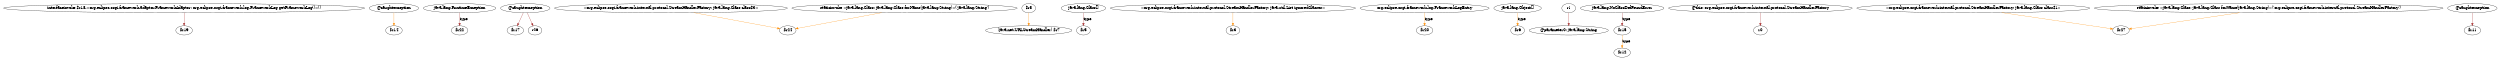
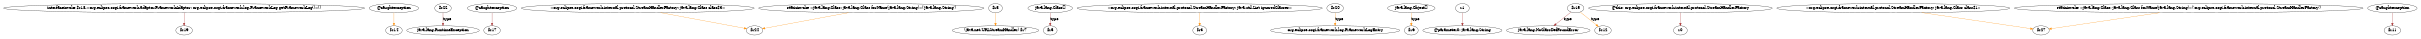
  digraph {
    edge [color=darkorange]
    n1 [label="interfaceinvoke $r18.<org.eclipse.osgi.framework.adaptor.FrameworkAdaptor: org.eclipse.osgi.framework.log.FrameworkLog getFrameworkLog()>()"]
    n2 [label="$r19"]
    n3 [label="@caughtexception"]
    n4 [label="$r14"]
    n5 [label="java.lang.RuntimeException"]
    n6 [label="$r22"]
    n7 [label="@caughtexception"]
    n8 [label="$r17"]
-   n9 [label=r26]
    n10 [label="<org.eclipse.osgi.framework.internal.protocol.StreamHandlerFactory: java.lang.Class class$3>"]
    n11 [label="$r24"]
    n12 [label="(java.net.URLStreamHandler) $r7"]
    n13 [label="$r8"]
    n14 [label="java.lang.Class[]"]
    n15 [label="$r5"]
    n16 [label="<org.eclipse.osgi.framework.internal.protocol.StreamHandlerFactory: java.util.List ignoredClasses>"]
    n17 [label="$r3"]
    n18 [label="org.eclipse.osgi.framework.log.FrameworkLogEntry"]
    n19 [label="$r20"]
    n20 [label="java.lang.Object[]"]
    n21 [label="$r6"]
    n22 [label="@parameter0: java.lang.String"]
    n23 [label=r1]
    n24 [label="java.lang.NoClassDefFoundError"]
    n25 [label="$r15"]
    n26 [label="$r12"]
    n27 [label="@this: org.eclipse.osgi.framework.internal.protocol.StreamHandlerFactory"]
    n28 [label=r0]
    n29 [label="<org.eclipse.osgi.framework.internal.protocol.StreamHandlerFactory: java.lang.Class class$1>"]
    n30 [label="$r27"]
    n31 [label="staticinvoke <java.lang.Class: java.lang.Class forName(java.lang.String)>('org.eclipse.osgi.framework.internal.protocol.StreamHandlerFactory')"]
    n32 [label="staticinvoke <java.lang.Class: java.lang.Class forName(java.lang.String)>('java.lang.String')"]
    n33 [label="@caughtexception"]
    n34 [label="$r11"]
    n1 -> n2 [color=brown]
    n3 -> n4
-   n5 -> n6 [color=brown label=type]
+   n6 -> n5 [color=brown label=type]
    n7 -> n8 [color=brown]
-   n7 -> n9 [color=brown]
    n10 -> n11
    n13 -> n12
    n14 -> n15 [color=brown label=type]
    n16 -> n17
-   n18 -> n19 [label=type]
+   n19 -> n18 [label=type]
    n20 -> n21 [label=type]
    n23 -> n22 [color=brown]
-   n24 -> n25 [color=brown label=type]
+   n25 -> n24 [color=brown label=type]
    n25 -> n26 [label=type]
    n27 -> n28 [color=brown]
    n29 -> n30
    n31 -> n30
    n32 -> n11
    n33 -> n34 [color=brown]
  }
